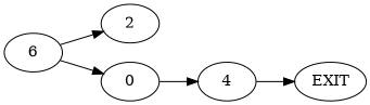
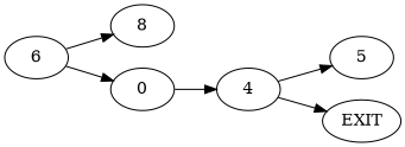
  digraph {
    rankdir=LR
    n1 [label=6]
-   2
+   2 [label=8]
    n3 [label=0]
    4
+   5
    n6 [label=EXIT]
    n1 -> 2
    n1 -> n3
    n3 -> 4
+   4 -> 5
    4 -> n6
  }
